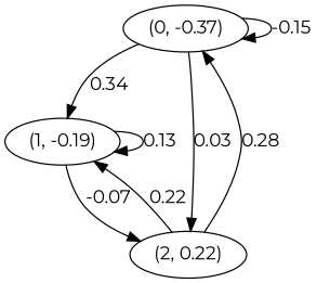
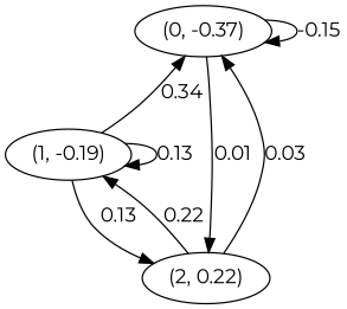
  digraph {
    fontname=Montserrat
    node [fontname=Montserrat]
    edge [fontname=Montserrat]
    n1 [label="(0, -0.37)"]
    n2 [label="(1, -0.19)"]
    n3 [label="(2, 0.22)"]
    n1 -> n1 [label=-0.15]
-   n1 -> n2 [label=0.34]
-   n1 -> n3 [label=0.03]
+   n2 -> n1 [label=0.34]
+   n1 -> n3 [label=0.01]
    n2 -> n2 [label=0.13]
-   n2 -> n3 [label=-0.07]
-   n3 -> n1 [label=0.28]
+   n2 -> n3 [label=0.13]
+   n3 -> n1 [label=0.03]
    n3 -> n2 [label=0.22]
  }
